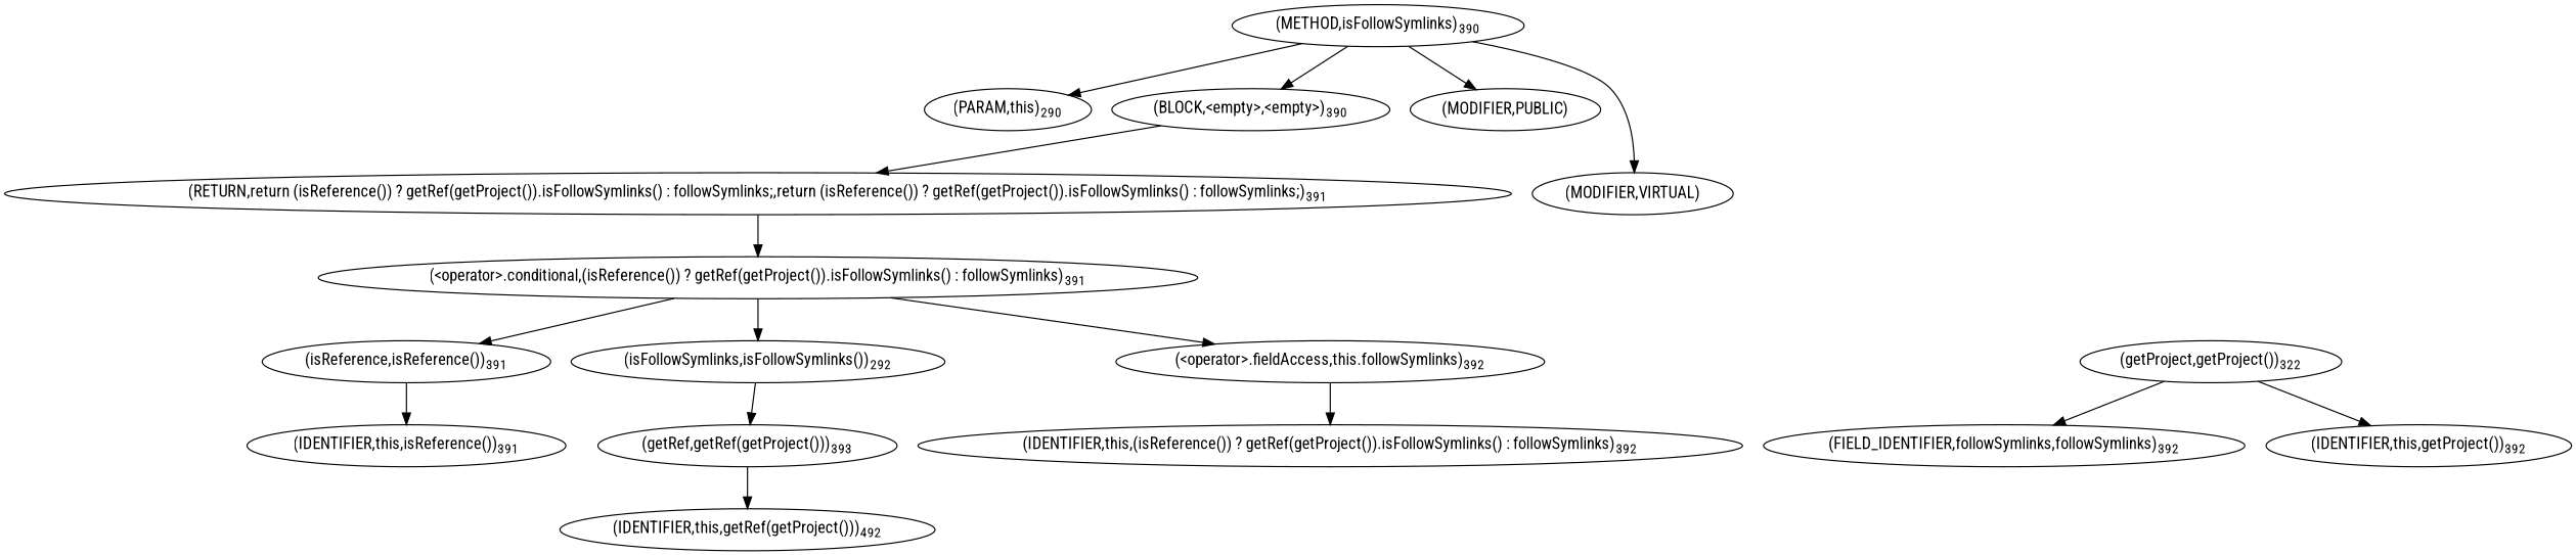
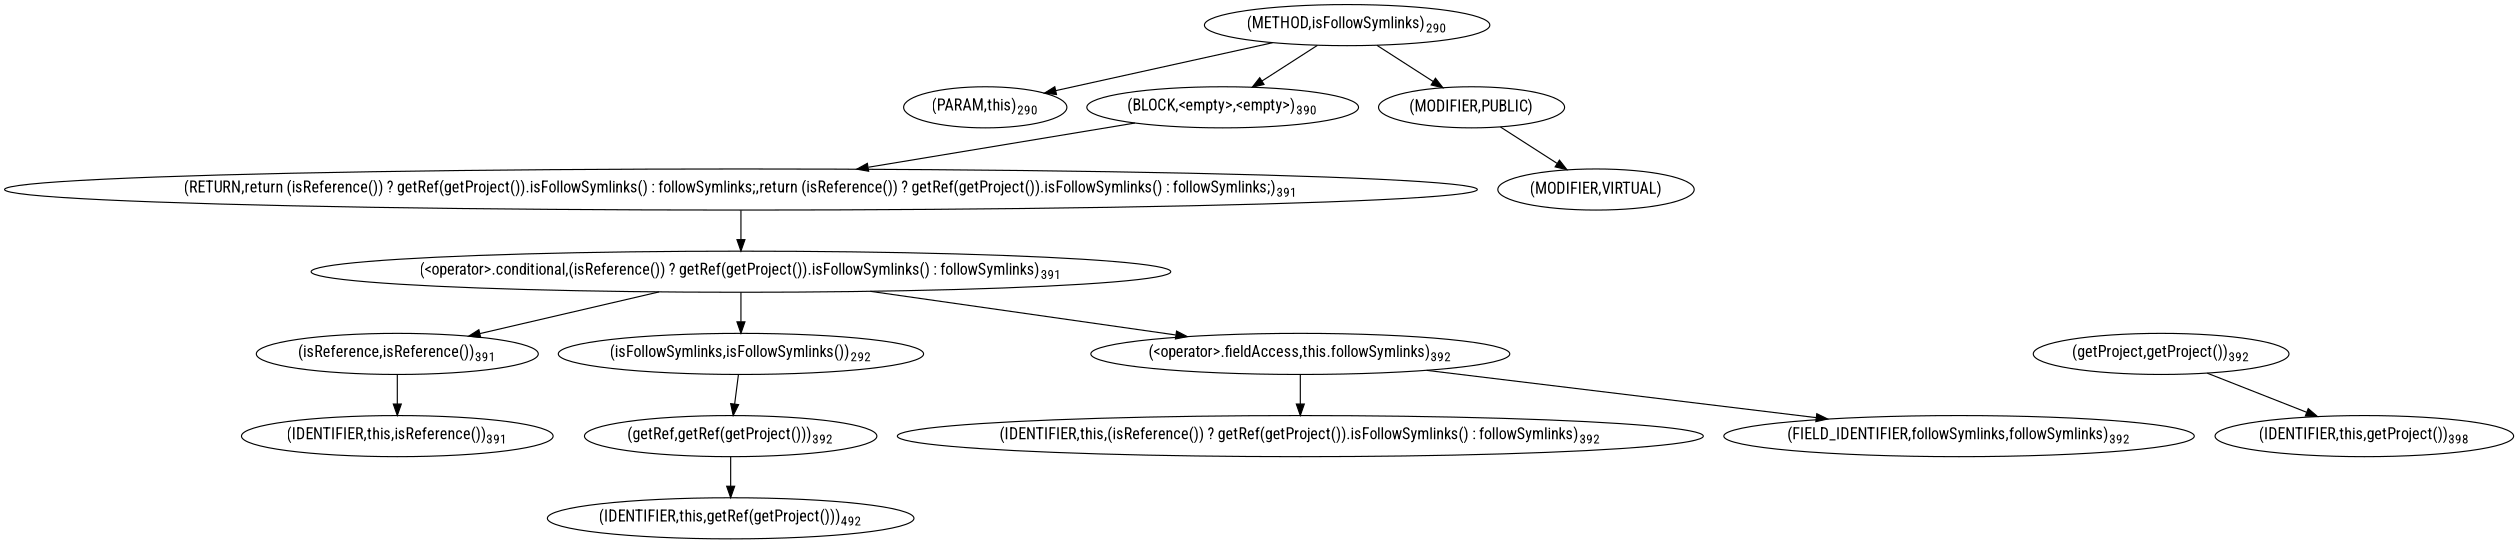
  digraph {
    fontname="Roboto Condensed"
    node [fontname="Roboto Condensed"]
    edge [fontname="Roboto Condensed"]
-   n1 [label=<(METHOD,isFollowSymlinks)<SUB>390</SUB>>]
+   n1 [label=<(METHOD,isFollowSymlinks)<SUB>290</SUB>>]
    n2 [label=<(PARAM,this)<SUB>290</SUB>>]
    n3 [label=<(BLOCK,&lt;empty&gt;,&lt;empty&gt;)<SUB>390</SUB>>]
    n4 [label=<(MODIFIER,PUBLIC)>]
    n5 [label=<(MODIFIER,VIRTUAL)>]
    n6 [label=<(RETURN,return (isReference()) ? getRef(getProject()).isFollowSymlinks() : followSymlinks;,return (isReference()) ? getRef(getProject()).isFollowSymlinks() : followSymlinks;)<SUB>391</SUB>>]
    n7 [label=<(&lt;operator&gt;.conditional,(isReference()) ? getRef(getProject()).isFollowSymlinks() : followSymlinks)<SUB>391</SUB>>]
    n8 [label=<(isReference,isReference())<SUB>391</SUB>>]
    n9 [label=<(isFollowSymlinks,isFollowSymlinks())<SUB>292</SUB>>]
    n10 [label=<(&lt;operator&gt;.fieldAccess,this.followSymlinks)<SUB>392</SUB>>]
    n11 [label=<(IDENTIFIER,this,isReference())<SUB>391</SUB>>]
-   n12 [label=<(getRef,getRef(getProject()))<SUB>393</SUB>>]
+   n12 [label=<(getRef,getRef(getProject()))<SUB>392</SUB>>]
    n13 [label=<(IDENTIFIER,this,(isReference()) ? getRef(getProject()).isFollowSymlinks() : followSymlinks)<SUB>392</SUB>>]
    n14 [label=<(FIELD_IDENTIFIER,followSymlinks,followSymlinks)<SUB>392</SUB>>]
    n15 [label=<(IDENTIFIER,this,getRef(getProject()))<SUB>492</SUB>>]
-   n16 [label=<(getProject,getProject())<SUB>322</SUB>>]
-   n17 [label=<(IDENTIFIER,this,getProject())<SUB>392</SUB>>]
+   n16 [label=<(getProject,getProject())<SUB>392</SUB>>]
+   n17 [label=<(IDENTIFIER,this,getProject())<SUB>398</SUB>>]
    n1 -> n2
    n1 -> n3
    n1 -> n4
-   n1 -> n5
+   n4 -> n5
    n3 -> n6
    n6 -> n7
    n7 -> n8
    n7 -> n9
    n7 -> n10
    n8 -> n11
    n9 -> n12
    n10 -> n13
-   n16 -> n14
+   n10 -> n14
    n12 -> n15
    n16 -> n17
  }
